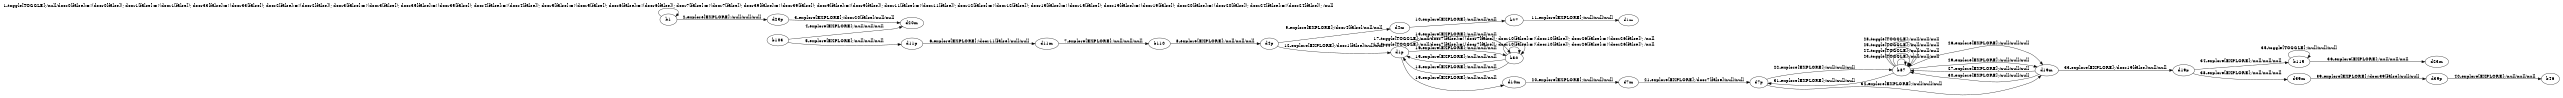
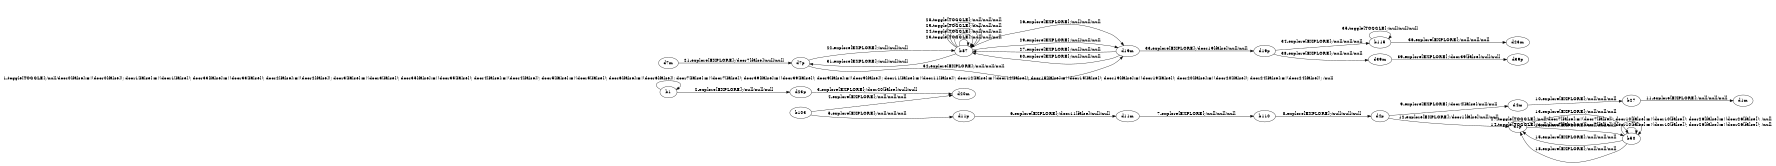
  digraph {
    rankdir=LR
    b1
    n2 [label=d23p]
    d20m
    b103
    d11p
    d11m
    b110
    d4p
    d4m
    d1p
    b27
    d1m
    b50
-   d10m
    d7m
    d7p
    b87
    d19m
    d19p
    b115
    d39m
    d23m
    d39p
-   b46
    b1 -> b1 [label="1-toggle[TOGGLE];/null/door0[false]:=!(door0[false]); door1[false]:=!(door1[false]); door33[false]:=!(door33[false]); door2[false]:=!(door2[false]); door3[false]:=!(door3[false]); door35[false]:=!(door35[false]); door4[false]:=!(door4[false]); door5[false]:=!(door5[false]); door6[false]:=!(door6[false]); door7[false]:=!(door7[false]); door39[false]:=!(door39[false]); door9[false]:=!(door9[false]); door11[false]:=!(door11[false]); door12[false]:=!(door12[false]); door15[false]:=!(door15[false]); door19[false]:=!(door19[false]); door20[false]:=!(door20[false]); door24[false]:=!(door24[false]); /null"]
    b1 -> n2 [label="2-explore[EXPLORE];/null/null/null"]
    n2 -> d20m [label="3-explore[EXPLORE];/door20[false]/null/null"]
    b103 -> d20m [label="4-explore[EXPLORE];/null/null/null"]
    b103 -> d11p [label="5-explore[EXPLORE];/null/null/null"]
    d11p -> d11m [label="6-explore[EXPLORE];/door11[false]/null/null"]
    d11m -> b110 [label="7-explore[EXPLORE];/null/null/null"]
    b110 -> d4p [label="8-explore[EXPLORE];/null/null/null"]
    d4p -> d4m [label="9-explore[EXPLORE];/door4[false]/null/null"]
    d4p -> d1p [label="12-explore[EXPLORE];/door1[false]/null/null"]
    d4m -> b27 [label="10-explore[EXPLORE];/null/null/null"]
    d1p -> b50 [label="13-explore[EXPLORE];/null/null/null"]
    d1p -> b50 [label="16-explore[EXPLORE];/null/null/null"]
-   d1p -> d10m [label="19-explore[EXPLORE];/null/null/null"]
    b27 -> d1m [label="11-explore[EXPLORE];/null/null/null"]
    b50 -> d1p [label="15-explore[EXPLORE];/null/null/null"]
    b50 -> d1p [label="18-explore[EXPLORE];/null/null/null"]
    b50 -> b50 [label="14-toggle[TOGGLE];/null/door7[false]:=!(door7[false]); door10[false]:=!(door10[false]); door26[false]:=!(door26[false]); /null"]
    b50 -> b50 [label="17-toggle[TOGGLE];/null/door7[false]:=!(door7[false]); door10[false]:=!(door10[false]); door26[false]:=!(door26[false]); /null"]
-   d10m -> d7m [label="20-explore[EXPLORE];/null/null/null"]
    d7m -> d7p [label="21-explore[EXPLORE];/door7[false]/null/null"]
    d7p -> b87 [label="22-explore[EXPLORE];/null/null/null"]
    d7p -> d19m [label="32-explore[EXPLORE];/null/null/null"]
    b87 -> d7p [label="31-explore[EXPLORE];/null/null/null"]
    b87 -> b87 [label="23-toggle[TOGGLE];/null/null/null"]
    b87 -> b87 [label="24-toggle[TOGGLE];/null/null/null"]
    b87 -> b87 [label="25-toggle[TOGGLE];/null/null/null"]
    b87 -> b87 [label="28-toggle[TOGGLE];/null/null/null"]
    b87 -> d19m [label="26-explore[EXPLORE];/null/null/null"]
    b87 -> d19m [label="29-explore[EXPLORE];/null/null/null"]
    d19m -> b87 [label="27-explore[EXPLORE];/null/null/null"]
    d19m -> b87 [label="30-explore[EXPLORE];/null/null/null"]
    d19m -> d19p [label="33-explore[EXPLORE];/door19[false]/null/null"]
    d19p -> b115 [label="34-explore[EXPLORE];/null/null/null"]
    d19p -> d39m [label="38-explore[EXPLORE];/null/null/null"]
    b115 -> b115 [label="35-toggle[TOGGLE];/null/null/null"]
    b115 -> d23m [label="36-explore[EXPLORE];/null/null/null"]
    d39m -> d39p [label="39-explore[EXPLORE];/door39[false]/null/null"]
-   d39p -> b46 [label="40-explore[EXPLORE];/null/null/null"]
  }
